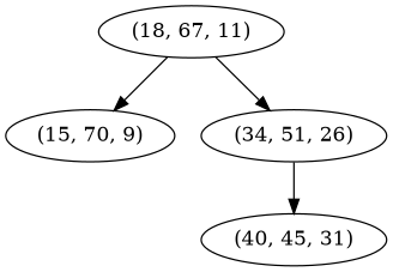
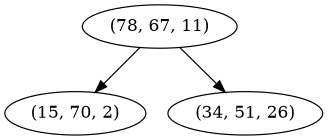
  digraph {
-   "(18, 67, 11)"
-   "(15, 70, 9)"
+   "(18, 67, 11)" [label="(78, 67, 11)"]
+   "(15, 70, 9)" [label="(15, 70, 2)"]
    "(34, 51, 26)"
-   "(40, 45, 31)"
    "(18, 67, 11)" -> "(15, 70, 9)"
    "(18, 67, 11)" -> "(34, 51, 26)"
-   "(34, 51, 26)" -> "(40, 45, 31)"
  }
